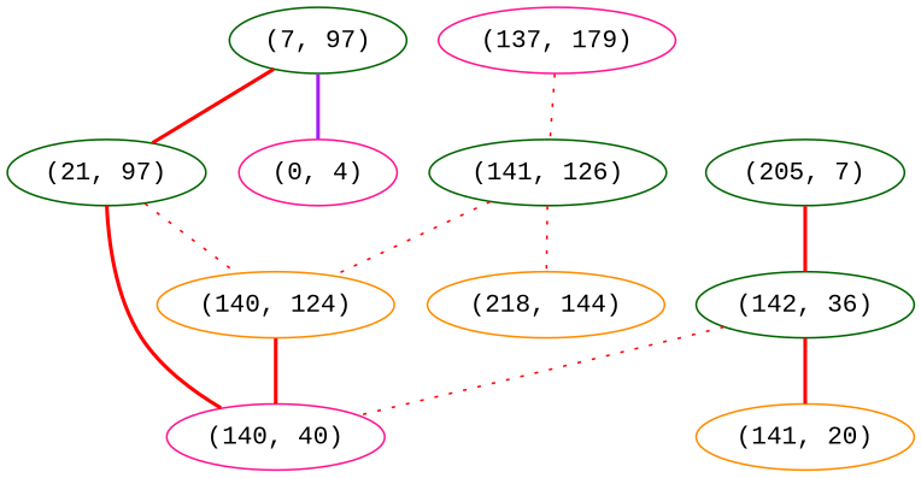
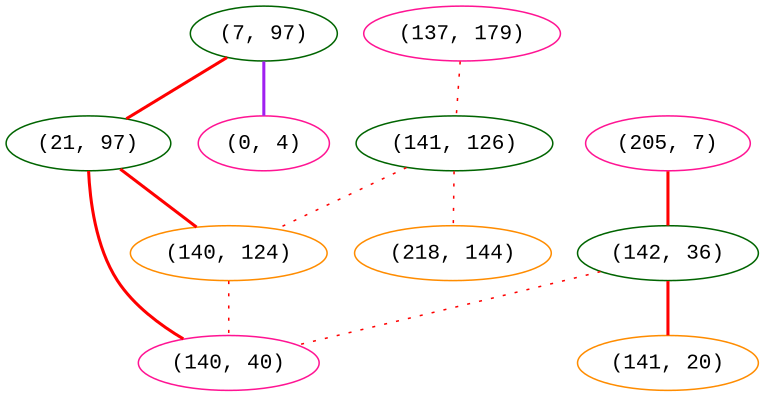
  graph {
    fontname="Liberation Mono"
    node [color=darkgreen fontname="Liberation Mono"]
    edge [color=red fontname="Liberation Mono" style=bold weight=1]
    "(141, 126)"
    "(137, 179)" [color=deeppink]
    "(140, 124)" [color=darkorange]
    "(218, 144)" [color=darkorange]
    "(7, 97)"
    "(21, 97)"
    n7 [color=deeppink label="(0, 4)"]
    "(140, 40)" [color=deeppink]
    "(142, 36)"
-   "(205, 7)"
+   "(205, 7)" [color=deeppink]
    "(141, 20)" [color=darkorange]
    "(141, 126)" -- "(140, 124)" [style=dotted]
    "(141, 126)" -- "(218, 144)" [style=dotted]
    "(137, 179)" -- "(141, 126)" [style=dotted]
-   "(140, 124)" -- "(140, 40)"
+   "(140, 124)" -- "(140, 40)" [style=dotted]
    "(7, 97)" -- "(21, 97)"
    "(7, 97)" -- n7 [color=purple weight=4]
-   "(21, 97)" -- "(140, 124)" [style=dotted]
+   "(21, 97)" -- "(140, 124)"
    "(21, 97)" -- "(140, 40)"
    "(142, 36)" -- "(140, 40)" [style=dotted]
    "(142, 36)" -- "(141, 20)"
    "(205, 7)" -- "(142, 36)"
  }
